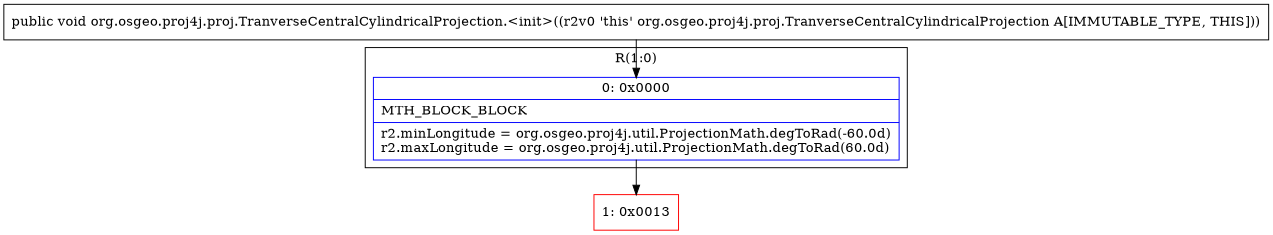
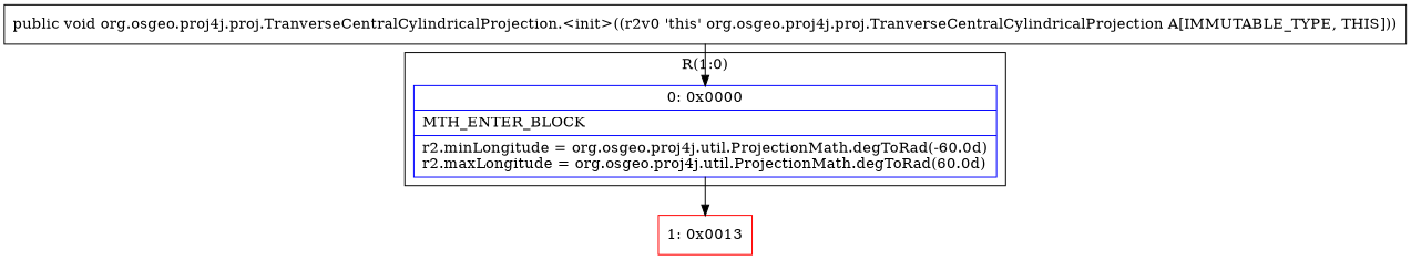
  digraph {
    node [shape=record]
-   n1 [color=blue label="{0\:\ 0x0000|MTH_BLOCK_BLOCK\l|r2.minLongitude = org.osgeo.proj4j.util.ProjectionMath.degToRad(\-60.0d)\lr2.maxLongitude = org.osgeo.proj4j.util.ProjectionMath.degToRad(60.0d)\l}"]
+   n1 [color=blue label="{0\:\ 0x0000|MTH_ENTER_BLOCK\l|r2.minLongitude = org.osgeo.proj4j.util.ProjectionMath.degToRad(\-60.0d)\lr2.maxLongitude = org.osgeo.proj4j.util.ProjectionMath.degToRad(60.0d)\l}"]
    n2 [color=red label="{1\:\ 0x0013}"]
    n3 [label="{public void org.osgeo.proj4j.proj.TranverseCentralCylindricalProjection.\<init\>((r2v0 'this' org.osgeo.proj4j.proj.TranverseCentralCylindricalProjection A[IMMUTABLE_TYPE, THIS])) }"]
    subgraph cluster_1 {
      label="R(1:0)"
      n1
    }
    n1 -> n2
    n3 -> n1
  }
